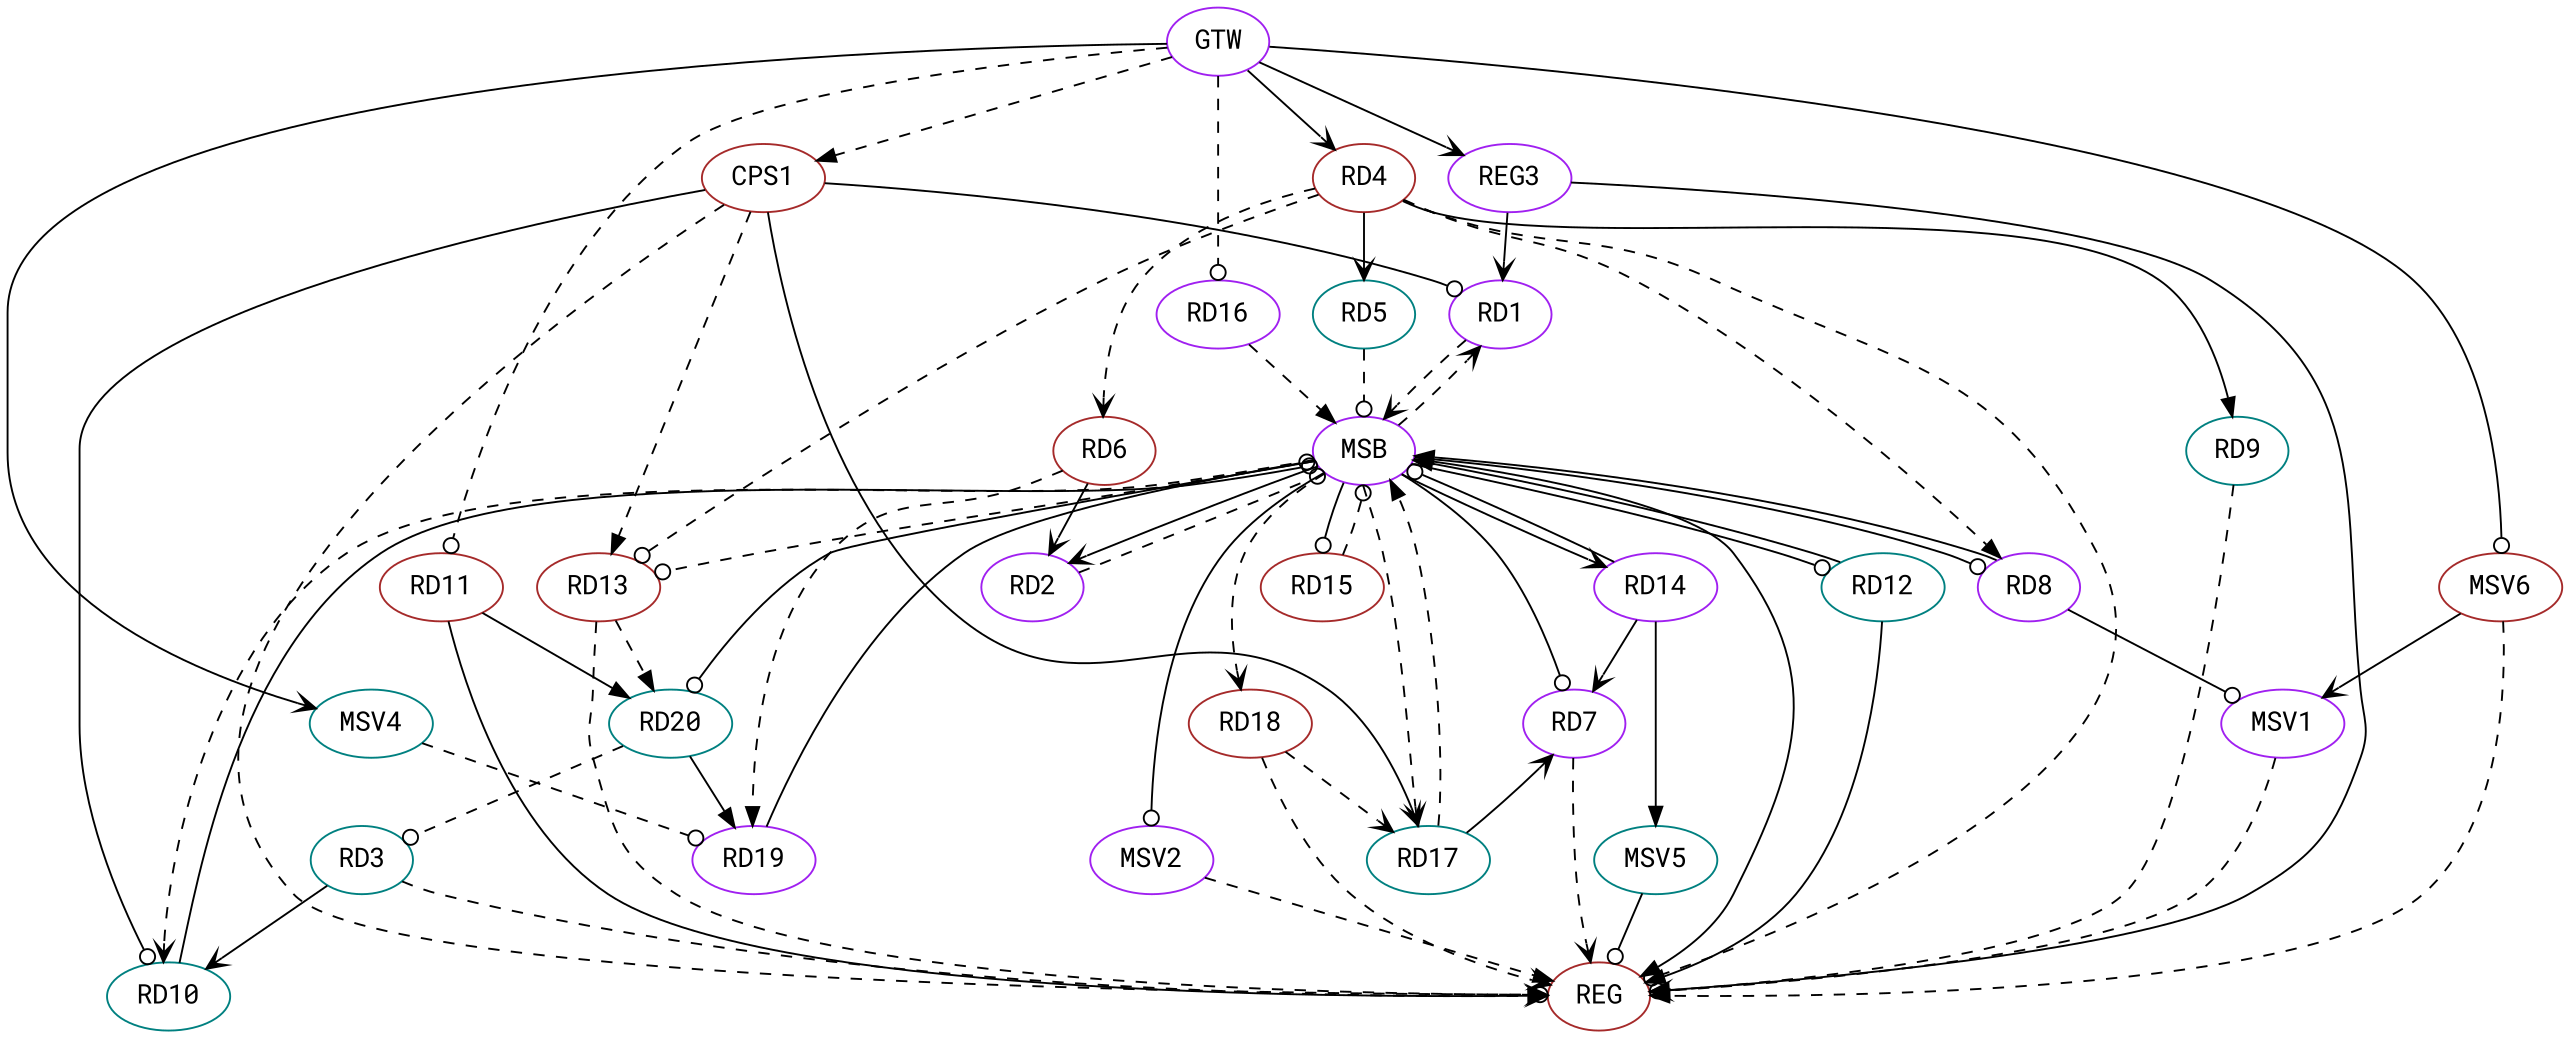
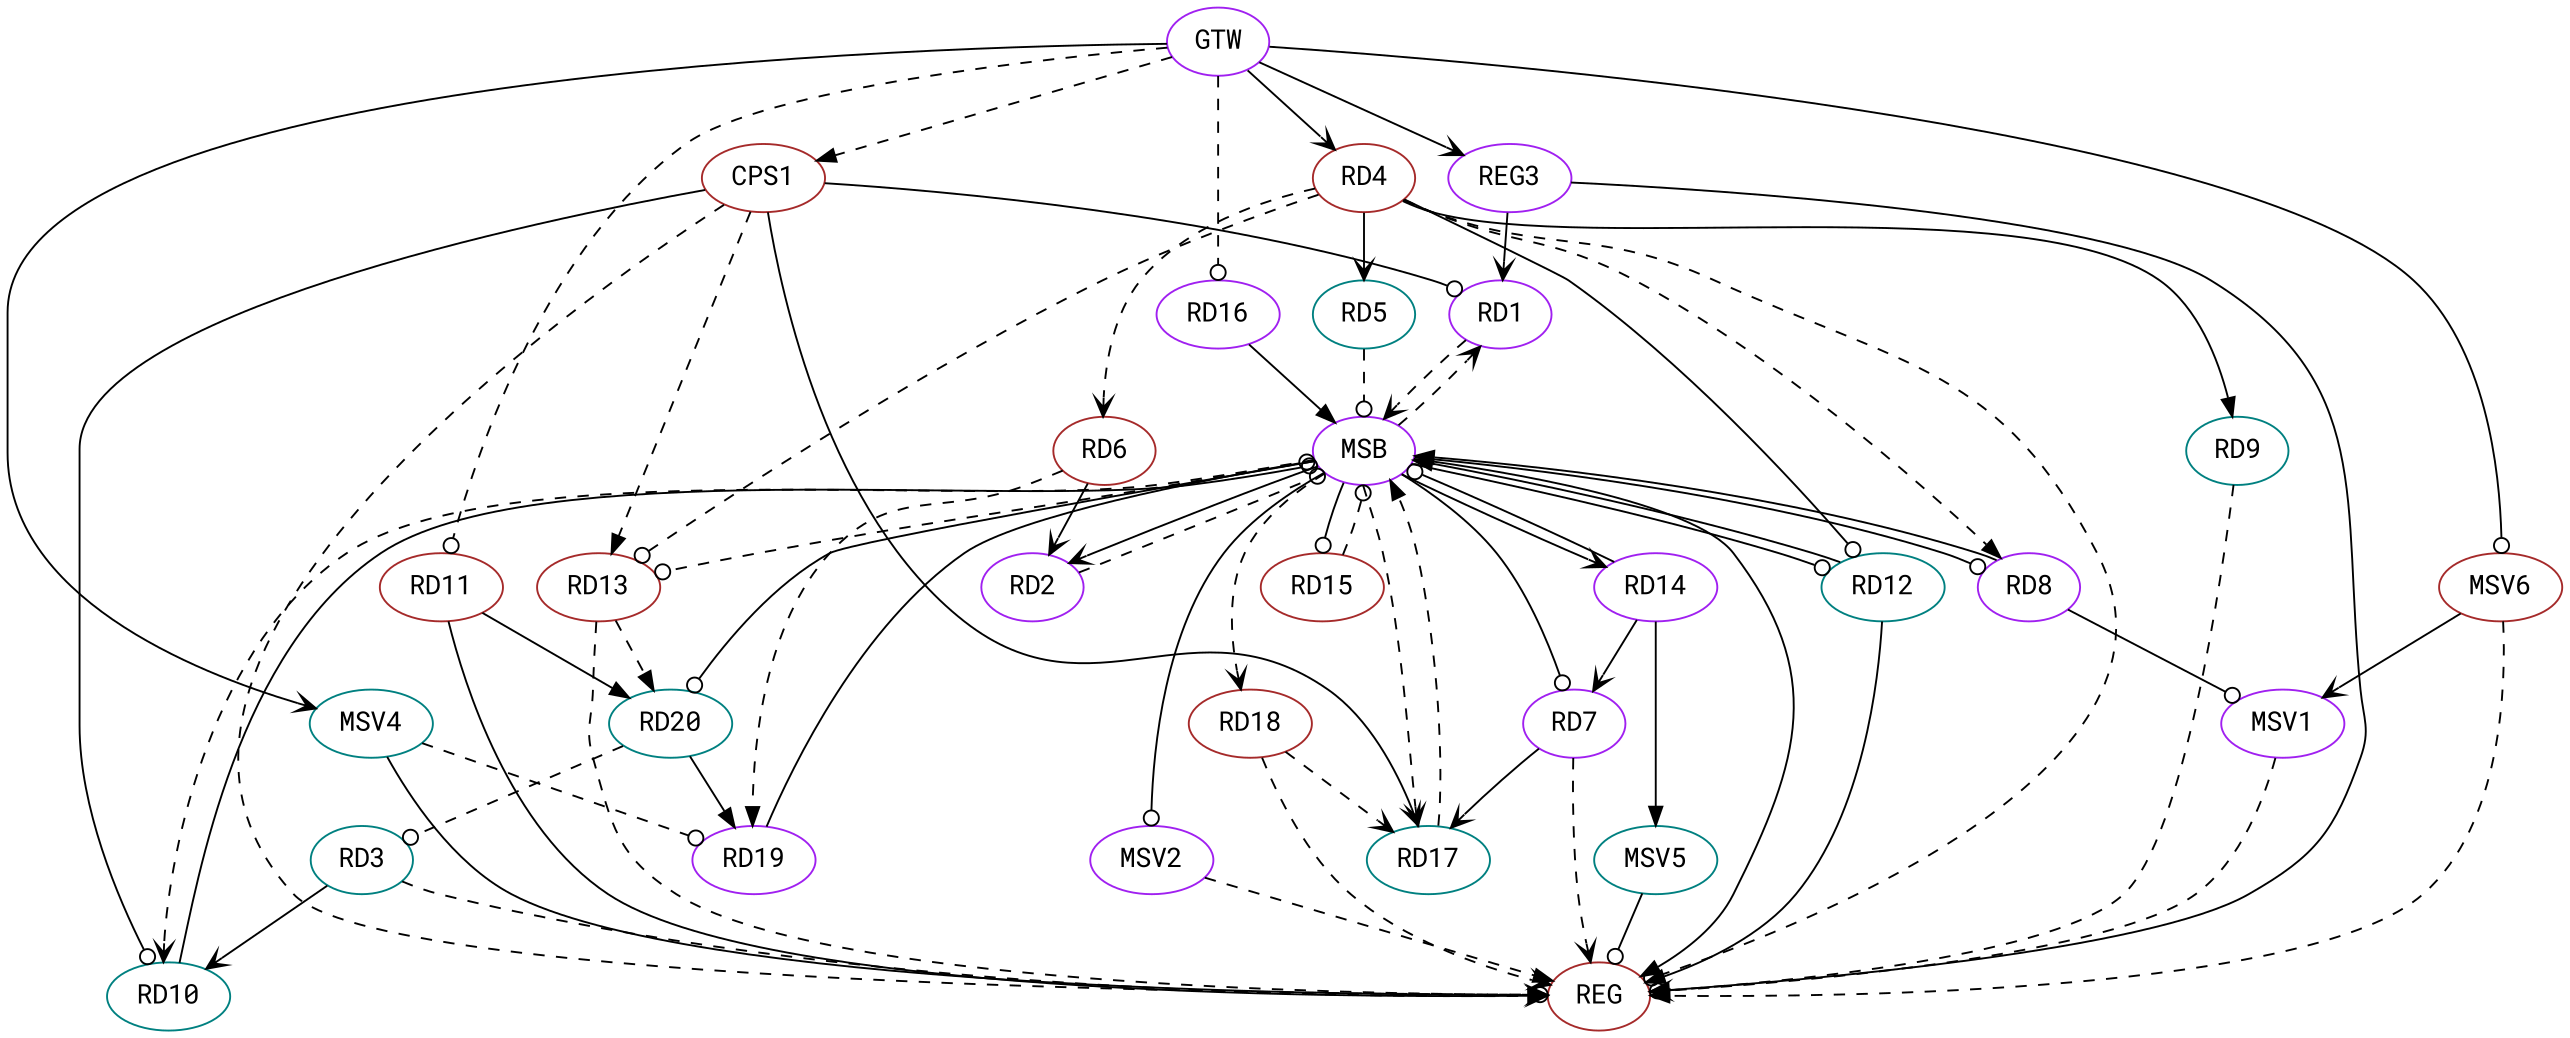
  strict digraph {
    fontname="Roboto Mono"
    node [color=purple fontname="Roboto Mono"]
    edge [arrowhead=odot fontname="Roboto Mono" style=solid]
    n1 [label=RD1]
    n2 [label=MSB]
    n3 [label=RD2]
    n4 [color=teal label=RD10]
    n5 [color=brown label=REG]
    n6 [label=RD8]
    n7 [color=teal label=RD12]
    n8 [color=brown label=RD13]
    n9 [label=RD7]
    n10 [color=teal label=RD17]
    n11 [color=teal label=RD20]
    n12 [label=RD14]
    n13 [color=brown label=RD15]
    n14 [color=brown label=RD18]
    n15 [label=MSV2]
    n16 [color=teal label=RD3]
    n17 [color=brown label=RD4]
    n18 [color=teal label=RD5]
    n19 [color=brown label=RD6]
    n20 [color=teal label=RD9]
    n21 [label=RD19]
    n22 [label=MSV1]
    n23 [color=brown label=RD11]
    n24 [color=teal label=MSV5]
    n25 [label=RD16]
    n26 [color=brown label=CPS1]
    n27 [label=GTW]
    n28 [label=REG3]
    n29 [color=teal label=MSV4]
    n30 [color=brown label=MSV6]
    n1 -> n2 [arrowhead=vee style=dashed]
    n2 -> n1 [arrowhead=vee style=dashed]
    n2 -> n3 [arrowhead=vee]
    n2 -> n4 [arrowhead=vee style=dashed]
    n2 -> n5 [arrowhead=normal]
    n2 -> n6
    n2 -> n7
    n2 -> n8 [style=dashed]
    n2 -> n9
    n2 -> n10 [arrowhead=vee style=dashed]
    n2 -> n11
    n2 -> n12 [arrowhead=vee]
    n2 -> n13
    n2 -> n14 [arrowhead=vee style=dashed]
    n2 -> n15
    n3 -> n2 [style=dashed]
    n4 -> n2
    n6 -> n2 [arrowhead=normal]
    n6 -> n22
    n7 -> n2 [arrowhead=normal]
    n7 -> n5 [arrowhead=normal]
    n8 -> n5 [arrowhead=vee style=dashed]
    n8 -> n11 [arrowhead=normal style=dashed]
    n9 -> n5 [arrowhead=vee style=dashed]
-   n10 -> n9 [arrowhead=vee]
+   n9 -> n10 [arrowhead=vee]
    n10 -> n2 [arrowhead=normal style=dashed]
    n11 -> n16 [style=dashed]
    n11 -> n21 [arrowhead=normal]
    n12 -> n2
    n12 -> n9 [arrowhead=vee]
    n12 -> n24 [arrowhead=normal]
    n13 -> n2 [style=dashed]
    n14 -> n5 [arrowhead=vee style=dashed]
    n14 -> n10 [arrowhead=vee style=dashed]
    n15 -> n5 [arrowhead=normal style=dashed]
    n16 -> n4 [arrowhead=vee]
    n16 -> n5 [arrowhead=vee style=dashed]
    n17 -> n5 [style=dashed]
    n17 -> n6 [arrowhead=normal style=dashed]
+   n17 -> n7
    n17 -> n8 [style=dashed]
    n17 -> n18 [arrowhead=vee]
    n17 -> n19 [arrowhead=vee style=dashed]
    n17 -> n20 [arrowhead=normal]
    n18 -> n2 [style=dashed]
    n19 -> n3 [arrowhead=vee]
    n19 -> n21 [arrowhead=normal style=dashed]
    n20 -> n5 [arrowhead=normal style=dashed]
    n21 -> n2
    n22 -> n5 [arrowhead=vee style=dashed]
    n23 -> n5 [arrowhead=normal]
    n23 -> n11 [arrowhead=normal]
    n24 -> n5
-   n25 -> n2 [arrowhead=normal style=dashed]
+   n25 -> n2 [arrowhead=normal]
    n26 -> n1
    n26 -> n4
    n26 -> n5 [style=dashed]
    n26 -> n8 [arrowhead=normal style=dashed]
    n26 -> n10 [arrowhead=vee]
    n27 -> n17 [arrowhead=vee]
    n27 -> n23 [style=dashed]
    n27 -> n25 [style=dashed]
    n27 -> n26 [arrowhead=normal style=dashed]
    n27 -> n28 [arrowhead=vee]
    n27 -> n29 [arrowhead=vee]
    n27 -> n30
    n28 -> n1 [arrowhead=vee]
    n28 -> n5
+   n29 -> n5 [arrowhead=normal]
    n29 -> n21 [style=dashed]
    n30 -> n5 [arrowhead=normal style=dashed]
    n30 -> n22 [arrowhead=vee]
  }
